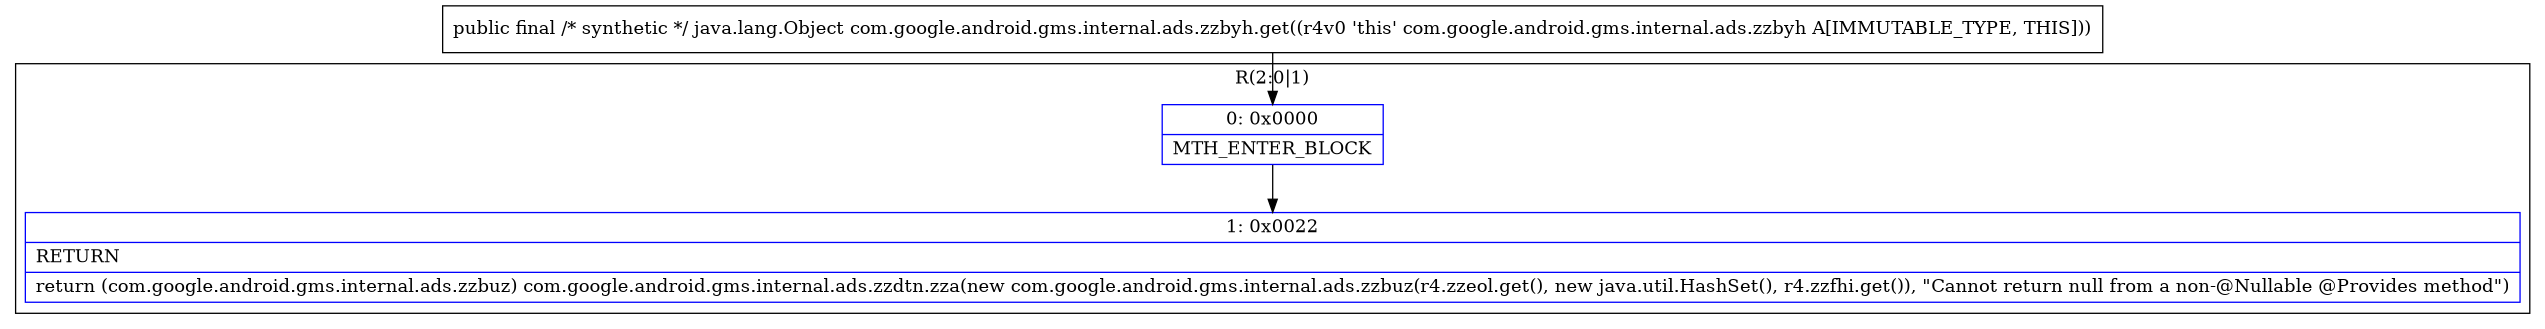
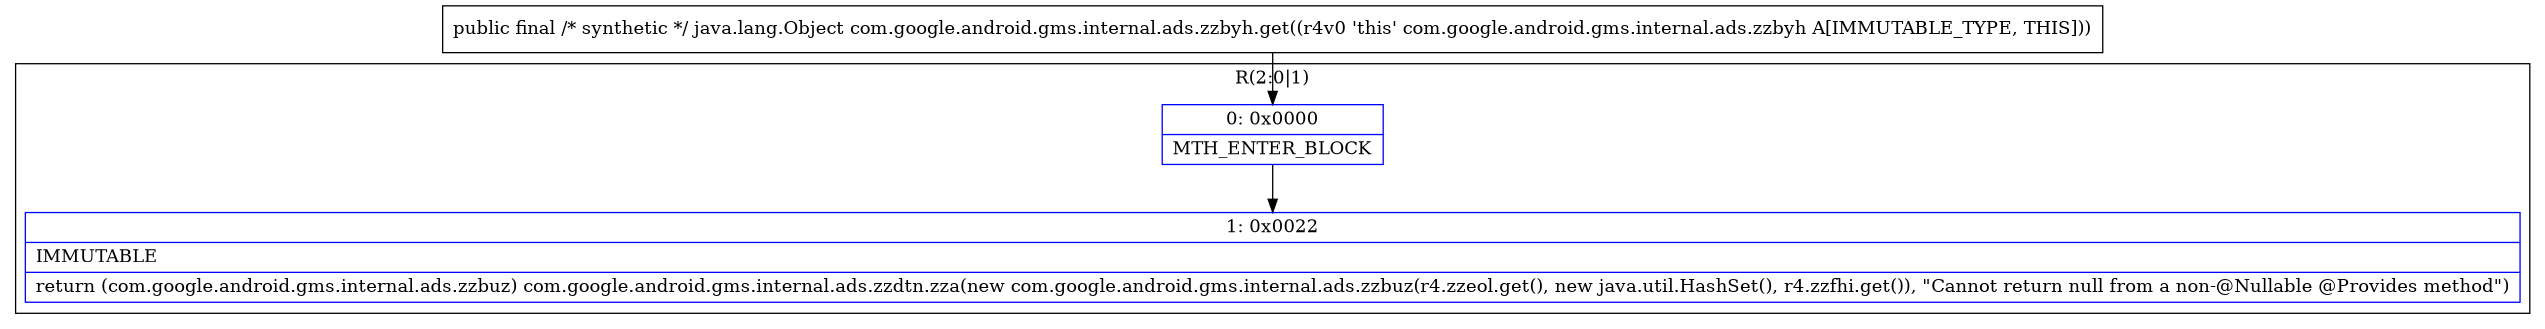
  digraph {
    node [color=blue shape=record]
    n1 [label="{0\:\ 0x0000|MTH_ENTER_BLOCK\l}"]
-   n2 [label="{1\:\ 0x0022|RETURN\l|return (com.google.android.gms.internal.ads.zzbuz) com.google.android.gms.internal.ads.zzdtn.zza(new com.google.android.gms.internal.ads.zzbuz(r4.zzeol.get(), new java.util.HashSet(), r4.zzfhi.get()), \"Cannot return null from a non\-@Nullable @Provides method\")\l}"]
+   n2 [label="{1\:\ 0x0022|IMMUTABLE\l|return (com.google.android.gms.internal.ads.zzbuz) com.google.android.gms.internal.ads.zzdtn.zza(new com.google.android.gms.internal.ads.zzbuz(r4.zzeol.get(), new java.util.HashSet(), r4.zzfhi.get()), \"Cannot return null from a non\-@Nullable @Provides method\")\l}"]
    n3 [label="{public final \/* synthetic *\/ java.lang.Object com.google.android.gms.internal.ads.zzbyh.get((r4v0 'this' com.google.android.gms.internal.ads.zzbyh A[IMMUTABLE_TYPE, THIS])) }" color=""]
    subgraph cluster_1 {
      label="R(2:0|1)"
      n1
      n2
    }
    n1 -> n2
    n3 -> n1
  }
